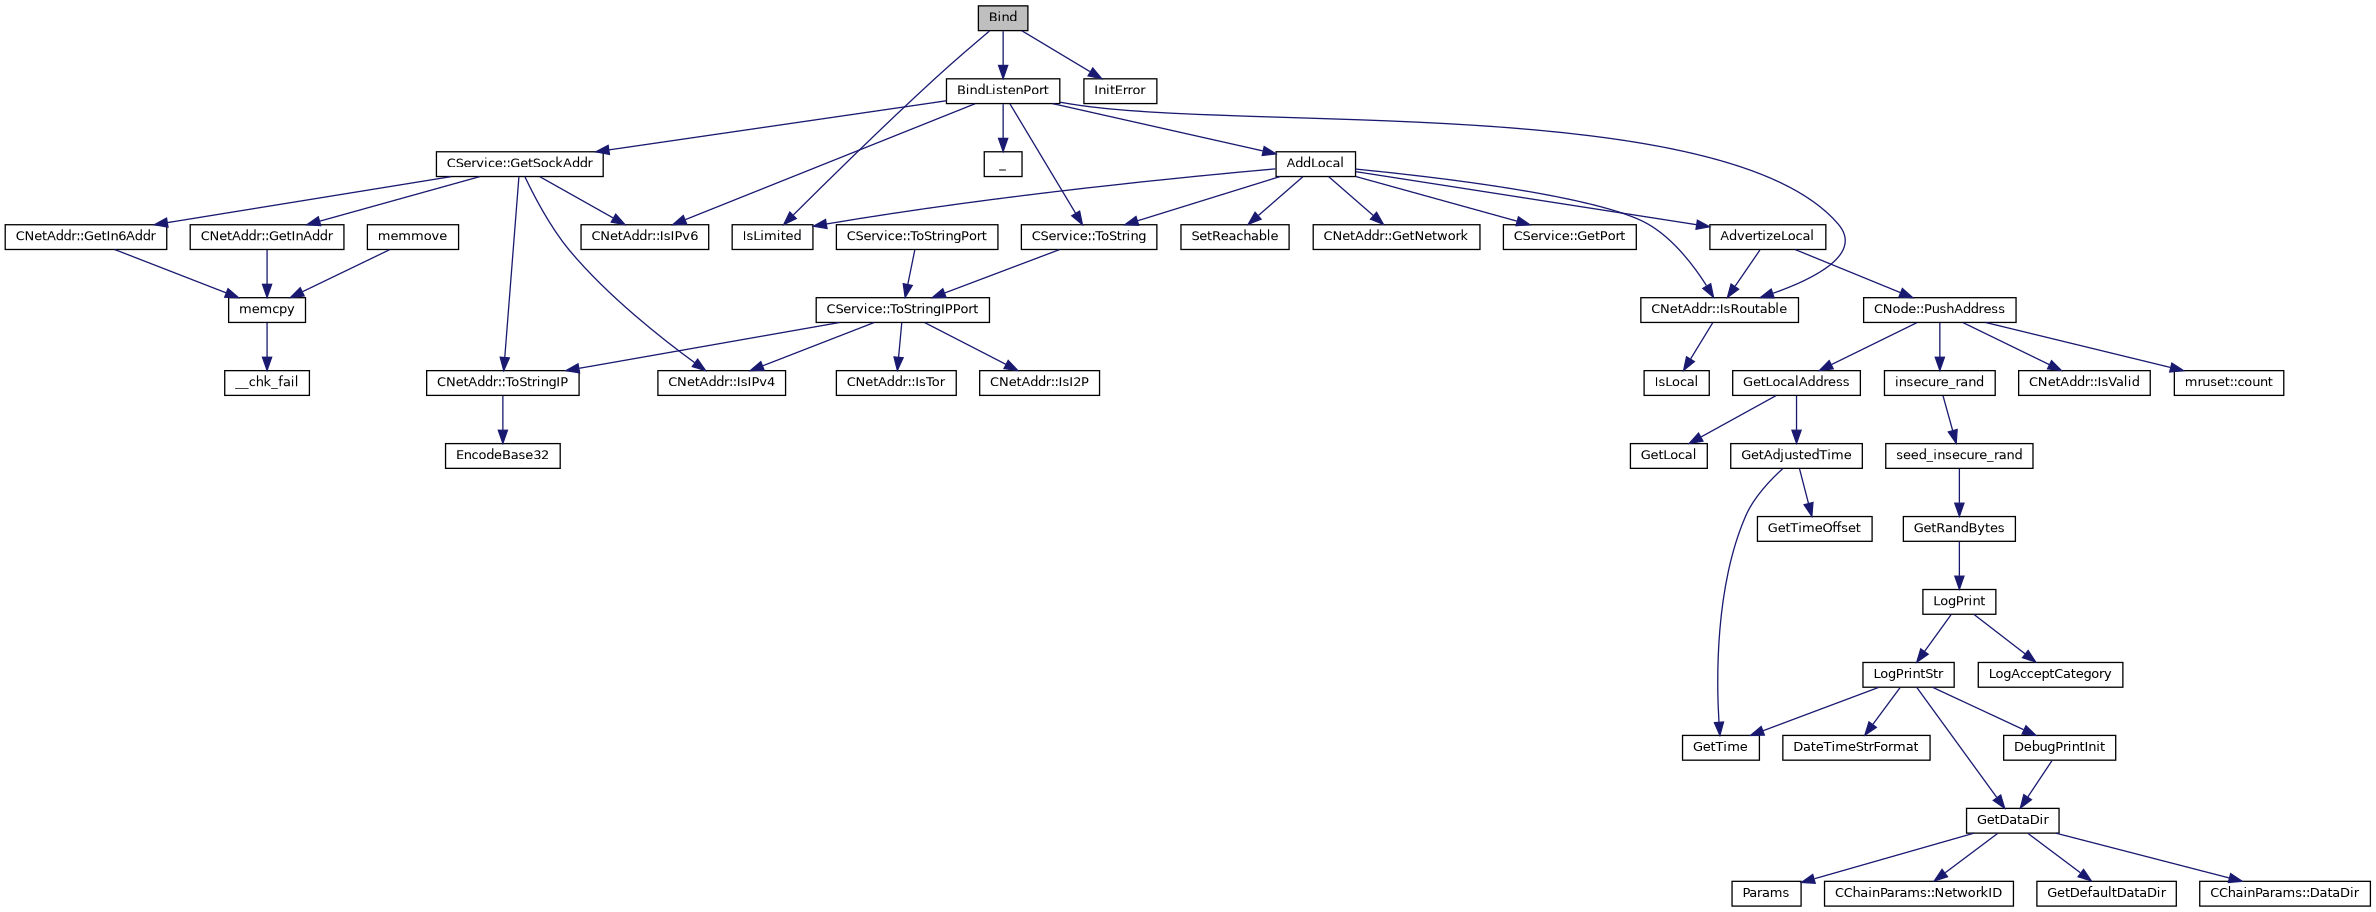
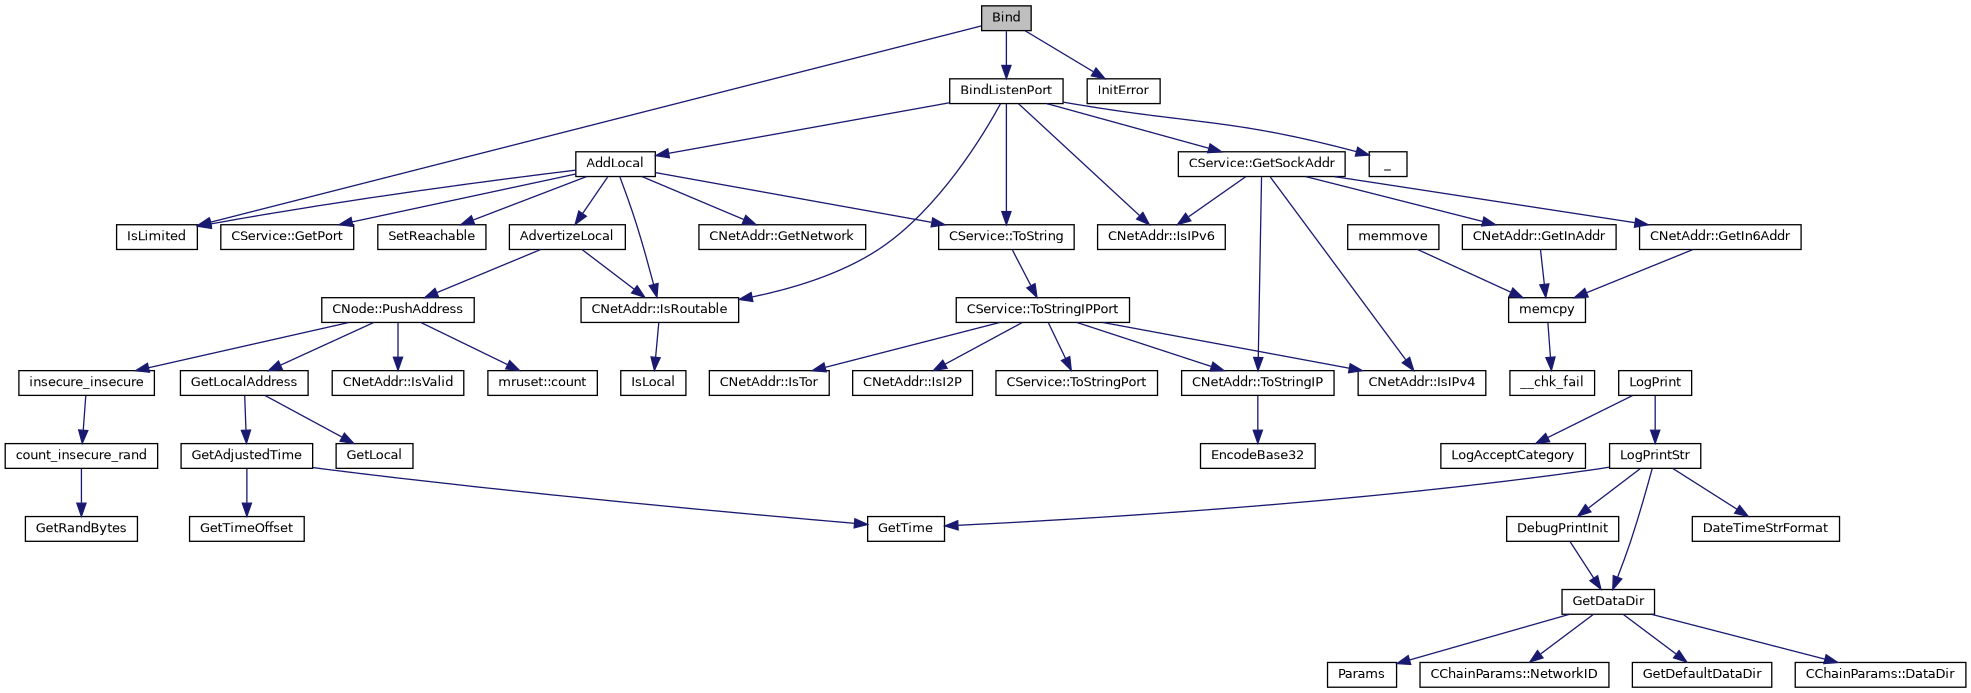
  digraph {
    rankdir=TB
    node [color=black fillcolor=white fontname=Helvetica fontsize=10 shape=record style=filled]
    edge [color=midnightblue fontname=Helvetica fontsize=10 labelfontname=Helvetica labelfontsize=10 style=solid]
    n1 [fillcolor=grey75 fontcolor=black height=0.2 label=Bind width=0.4]
    n2 [height=0.2 label=IsLimited width=0.4]
    n3 [height=0.2 label=BindListenPort width=0.4]
    n4 [height=0.2 label=InitError width=0.4]
    n5 [height=0.2 label="CService::GetSockAddr" width=0.4]
    n6 [height=0.2 label="CNetAddr::IsIPv6" width=0.4]
    n7 [height=0.2 label="CService::ToString" width=0.4]
    n8 [height=0.2 label=_ width=0.4]
    n9 [height=0.2 label="CNetAddr::IsRoutable" width=0.4]
    n10 [height=0.2 label=AddLocal width=0.4]
    n11 [height=0.2 label="CNetAddr::IsIPv4" width=0.4]
    n12 [height=0.2 label="CNetAddr::GetInAddr" width=0.4]
    n13 [height=0.2 label="CNetAddr::GetIn6Addr" width=0.4]
    n14 [height=0.2 label="CNetAddr::ToStringIP" width=0.4]
    n15 [height=0.2 label="CService::ToStringIPPort" width=0.4]
    n16 [height=0.2 label=IsLocal width=0.4]
    n17 [height=0.2 label="CService::GetPort" width=0.4]
    n18 [height=0.2 label=SetReachable width=0.4]
    n19 [height=0.2 label="CNetAddr::GetNetwork" width=0.4]
    n20 [height=0.2 label=AdvertizeLocal width=0.4]
    n21 [height=0.2 label=memcpy width=0.4]
    n22 [height=0.2 label=__chk_fail width=0.4]
    n23 [height=0.2 label=memmove width=0.4]
    n24 [height=0.2 label="CNetAddr::IsTor" width=0.4]
    n25 [height=0.2 label="CNetAddr::IsI2P" width=0.4]
    n26 [height=0.2 label="CService::ToStringPort" width=0.4]
    n27 [height=0.2 label=EncodeBase32 width=0.4]
    n28 [height=0.2 label="CNode::PushAddress" width=0.4]
    n29 [height=0.2 label=GetLocalAddress width=0.4]
    n30 [height=0.2 label=GetLocal width=0.4]
    n31 [height=0.2 label=GetAdjustedTime width=0.4]
    n32 [height=0.2 label="CNetAddr::IsValid" width=0.4]
    n33 [height=0.2 label="mruset::count" width=0.4]
-   n34 [height=0.2 label=insecure_rand width=0.4]
+   n34 [height=0.2 label=insecure_insecure width=0.4]
    n35 [height=0.2 label=GetTime width=0.4]
    n36 [height=0.2 label=GetTimeOffset width=0.4]
-   n37 [height=0.2 label=seed_insecure_rand width=0.4]
+   n37 [height=0.2 label=count_insecure_rand width=0.4]
    n38 [height=0.2 label=GetRandBytes width=0.4]
    n39 [height=0.2 label=LogPrint width=0.4]
    n40 [height=0.2 label=LogAcceptCategory width=0.4]
    n41 [height=0.2 label=LogPrintStr width=0.4]
    n42 [height=0.2 label=DebugPrintInit width=0.4]
    n43 [height=0.2 label=GetDataDir width=0.4]
    n44 [height=0.2 label=DateTimeStrFormat width=0.4]
    n45 [height=0.2 label=Params width=0.4]
    n46 [height=0.2 label="CChainParams::NetworkID" width=0.4]
    n47 [height=0.2 label=GetDefaultDataDir width=0.4]
    n48 [height=0.2 label="CChainParams::DataDir" width=0.4]
    n1 -> n2
    n1 -> n3
    n1 -> n4
    n3 -> n5
    n3 -> n6
    n3 -> n7
    n3 -> n8
    n3 -> n9
    n3 -> n10
    n5 -> n6
    n5 -> n11
    n5 -> n12
    n5 -> n13
    n5 -> n14
    n7 -> n15
    n9 -> n16
    n10 -> n2
    n10 -> n7
    n10 -> n9
    n10 -> n17
    n10 -> n18
    n10 -> n19
    n10 -> n20
    n12 -> n21
    n13 -> n21
    n14 -> n27
    n15 -> n11
    n15 -> n14
    n15 -> n24
    n15 -> n25
-   n26 -> n15
+   n15 -> n26
    n20 -> n9
    n20 -> n28
    n21 -> n22
    n23 -> n21
    n28 -> n29
    n28 -> n32
    n28 -> n33
    n28 -> n34
    n29 -> n30
    n29 -> n31
    n31 -> n35
    n31 -> n36
    n34 -> n37
    n37 -> n38
-   n38 -> n39
    n39 -> n40
    n39 -> n41
    n41 -> n35
    n41 -> n42
    n41 -> n43
    n41 -> n44
    n42 -> n43
    n43 -> n45
    n43 -> n46
    n43 -> n47
    n43 -> n48
  }
